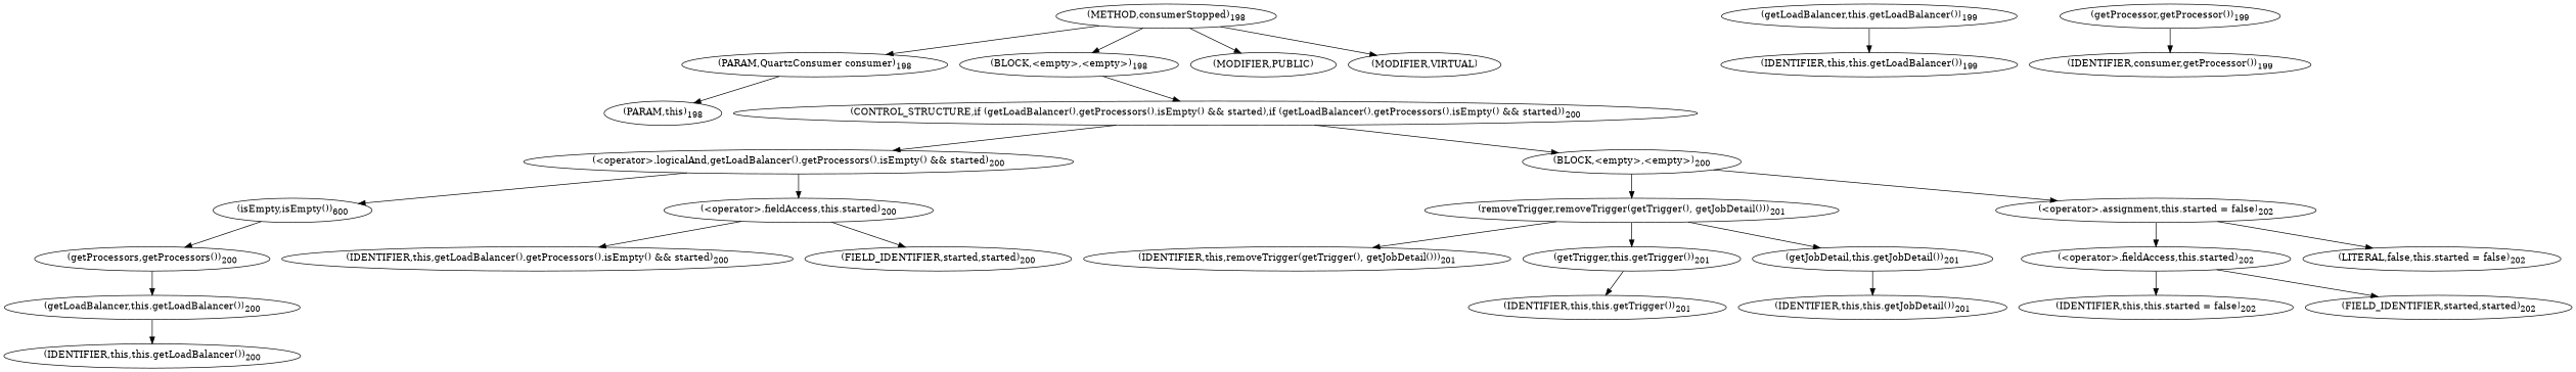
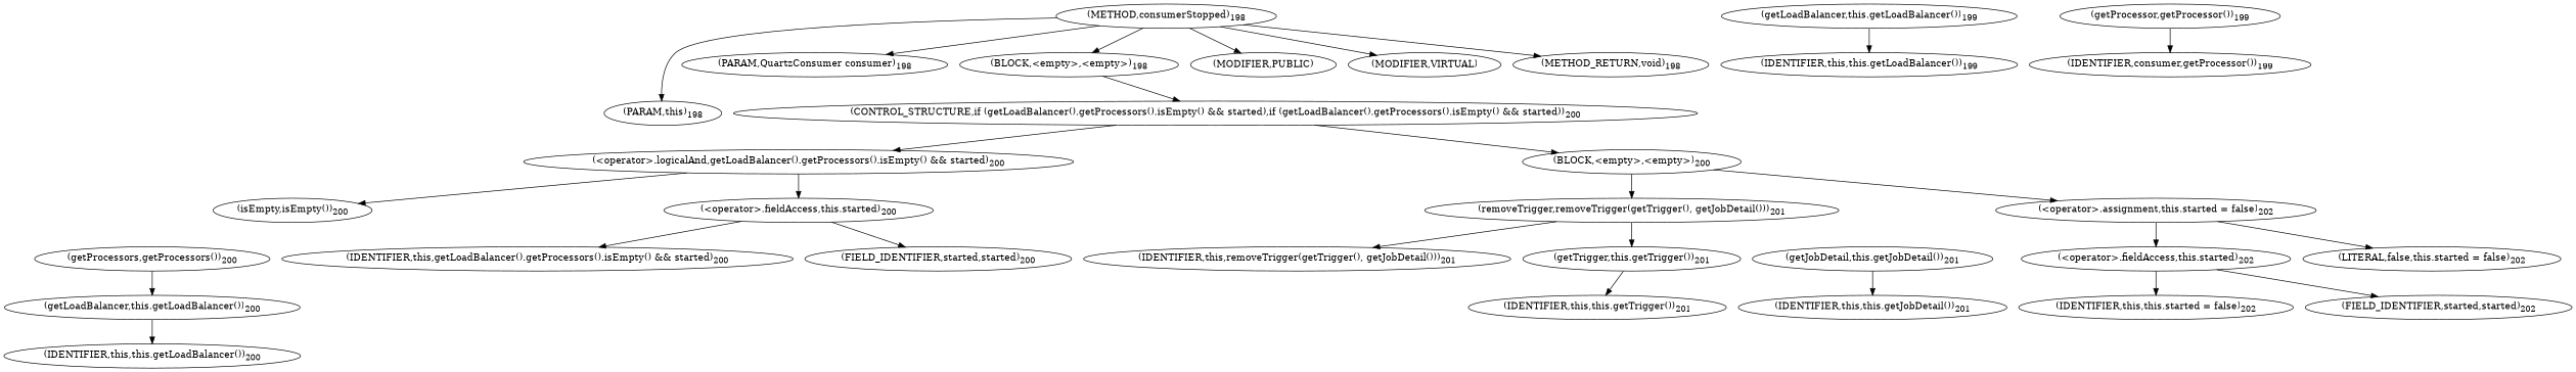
  digraph {
    n1 [label=<(METHOD,consumerStopped)<SUB>198</SUB>>]
    n2 [label=<(PARAM,this)<SUB>198</SUB>>]
    n3 [label=<(PARAM,QuartzConsumer consumer)<SUB>198</SUB>>]
    n4 [label=<(BLOCK,&lt;empty&gt;,&lt;empty&gt;)<SUB>198</SUB>>]
    n5 [label=<(MODIFIER,PUBLIC)>]
    n6 [label=<(MODIFIER,VIRTUAL)>]
+   n7 [label=<(METHOD_RETURN,void)<SUB>198</SUB>>]
    n8 [label=<(CONTROL_STRUCTURE,if (getLoadBalancer().getProcessors().isEmpty() &amp;&amp; started),if (getLoadBalancer().getProcessors().isEmpty() &amp;&amp; started))<SUB>200</SUB>>]
    n9 [label=<(&lt;operator&gt;.logicalAnd,getLoadBalancer().getProcessors().isEmpty() &amp;&amp; started)<SUB>200</SUB>>]
    n10 [label=<(BLOCK,&lt;empty&gt;,&lt;empty&gt;)<SUB>200</SUB>>]
    n11 [label=<(getLoadBalancer,this.getLoadBalancer())<SUB>199</SUB>>]
    n12 [label=<(IDENTIFIER,this,this.getLoadBalancer())<SUB>199</SUB>>]
    n13 [label=<(getProcessor,getProcessor())<SUB>199</SUB>>]
    n14 [label=<(IDENTIFIER,consumer,getProcessor())<SUB>199</SUB>>]
-   n15 [label=<(isEmpty,isEmpty())<SUB>600</SUB>>]
+   n15 [label=<(isEmpty,isEmpty())<SUB>200</SUB>>]
    n16 [label=<(&lt;operator&gt;.fieldAccess,this.started)<SUB>200</SUB>>]
    n17 [label=<(removeTrigger,removeTrigger(getTrigger(), getJobDetail()))<SUB>201</SUB>>]
    n18 [label=<(&lt;operator&gt;.assignment,this.started = false)<SUB>202</SUB>>]
    n19 [label=<(getProcessors,getProcessors())<SUB>200</SUB>>]
    n20 [label=<(IDENTIFIER,this,getLoadBalancer().getProcessors().isEmpty() &amp;&amp; started)<SUB>200</SUB>>]
    n21 [label=<(FIELD_IDENTIFIER,started,started)<SUB>200</SUB>>]
    n22 [label=<(getLoadBalancer,this.getLoadBalancer())<SUB>200</SUB>>]
    n23 [label=<(IDENTIFIER,this,this.getLoadBalancer())<SUB>200</SUB>>]
    n24 [label=<(IDENTIFIER,this,removeTrigger(getTrigger(), getJobDetail()))<SUB>201</SUB>>]
    n25 [label=<(getTrigger,this.getTrigger())<SUB>201</SUB>>]
    n26 [label=<(getJobDetail,this.getJobDetail())<SUB>201</SUB>>]
    n27 [label=<(&lt;operator&gt;.fieldAccess,this.started)<SUB>202</SUB>>]
    n28 [label=<(LITERAL,false,this.started = false)<SUB>202</SUB>>]
    n29 [label=<(IDENTIFIER,this,this.getTrigger())<SUB>201</SUB>>]
    n30 [label=<(IDENTIFIER,this,this.getJobDetail())<SUB>201</SUB>>]
    n31 [label=<(IDENTIFIER,this,this.started = false)<SUB>202</SUB>>]
    n32 [label=<(FIELD_IDENTIFIER,started,started)<SUB>202</SUB>>]
-   n3 -> n2
+   n1 -> n2
    n1 -> n3
    n1 -> n4
    n1 -> n5
    n1 -> n6
+   n1 -> n7
    n4 -> n8
    n8 -> n9
    n8 -> n10
    n9 -> n15
    n9 -> n16
    n10 -> n17
    n10 -> n18
    n11 -> n12
    n13 -> n14
-   n15 -> n19
    n16 -> n20
    n16 -> n21
    n17 -> n24
    n17 -> n25
-   n17 -> n26
    n18 -> n27
    n18 -> n28
    n19 -> n22
    n22 -> n23
    n25 -> n29
    n26 -> n30
    n27 -> n31
    n27 -> n32
  }
